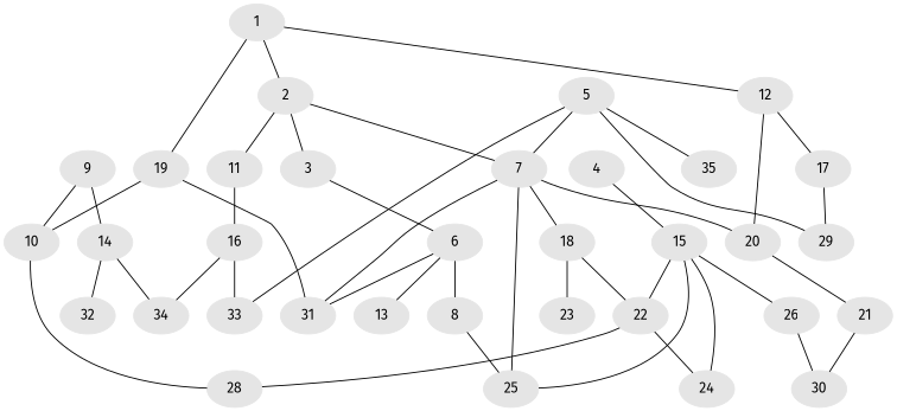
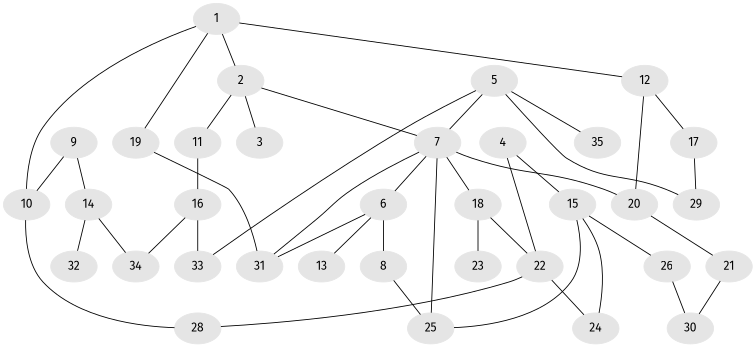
  graph {
    fontname="Fira Sans"
    node [color=gray90 fontname="Fira Sans" style=filled]
    edge [fontname="Fira Sans" weight=1.0]
    1
    2
    10
    12
    19
    3
    7
    11
    28
    20
    17
    31
    6
    4
    15
    5
    29
    33
    35
    18
    25
    9
    14
    16
    8
    13
    22
    24
    26
    23
    21
    32
    34
    30
    1 -- 2
-   19 -- 10
+   1 -- 10
    1 -- 12
    1 -- 19
    2 -- 3
    2 -- 7
    2 -- 11
    10 -- 28
    12 -- 20
    12 -- 17
    19 -- 31
-   3 -- 6
+   7 -- 6
    7 -- 20 [weight=2.0]
    7 -- 31
    7 -- 18
    7 -- 25
    11 -- 16
    20 -- 21
    17 -- 29
    6 -- 31
    6 -- 8
    6 -- 13
    4 -- 15
    15 -- 25
-   15 -- 22
+   4 -- 22
    15 -- 24
    15 -- 26
    5 -- 7
    5 -- 29
    5 -- 33
    5 -- 35
    18 -- 22
    18 -- 23
    9 -- 10
    9 -- 14
    14 -- 32
    14 -- 34
    16 -- 33
    16 -- 34
    8 -- 25
    22 -- 28
    22 -- 24
    26 -- 30
    21 -- 30
  }
